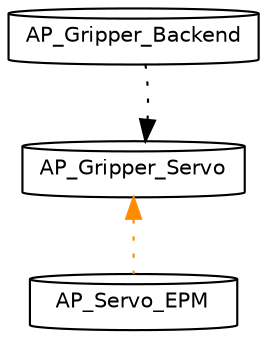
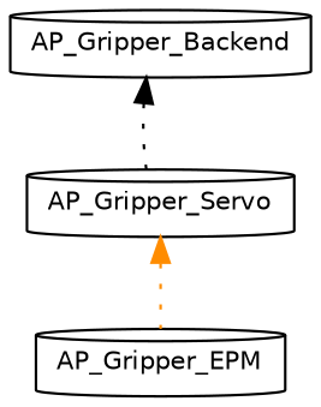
  digraph {
    rankdir=TB
    node [color=black fillcolor=white fontname=Helvetica fontsize=10 shape=cylinder style=filled]
    edge [dir=back fontname=Helvetica fontsize=10 labelfontname=Helvetica labelfontsize=10 style=dotted]
    n1 [height=0.2 label=AP_Gripper_Backend width=0.4]
    n2 [height=0.2 label=AP_Gripper_Servo width=0.4]
-   n3 [height=0.2 label=AP_Servo_EPM width=0.4]
-   n2 -> n1 [color=black]
+   n3 [height=0.2 label=AP_Gripper_EPM width=0.4]
+   n1 -> n2 [color=black]
    n2 -> n3 [color=darkorange]
  }
